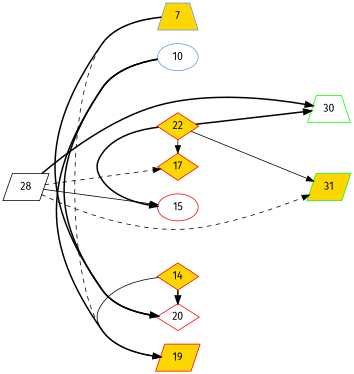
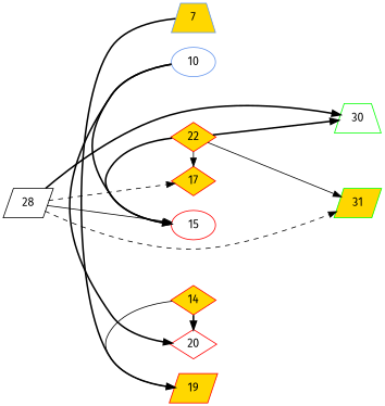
  digraph {
    fontname="Fira Sans"
    rankdir=LR
    ranksep=2.0
    node [color=red fillcolor=gold fontname="Fira Sans" shape=diamond style=filled]
    edge [fontname="Fira Sans" style=bold]
    7 [color=cornflowerblue shape=trapezium]
    10 [color=cornflowerblue fillcolor=white shape=ellipse]
    14
    15 [fillcolor=white shape=ellipse]
    17
    19 [shape=parallelogram]
    20 [fillcolor=white]
    22
    28 [color=black fillcolor=white shape=parallelogram]
    30 [color=green fillcolor=white shape=trapezium]
    31 [color=green shape=parallelogram]
    subgraph sub_1 {
      rank=same
      7
      10
      14
      15
      17
      19
      20
      22
    }
    subgraph sub_2 {
      rank=same
      28
    }
    subgraph sub_3 {
      rank=same
      30
      31
    }
-   7 -> 19 [style=dashed]
-   7 -> 20
-   10 -> 19
+   7 -> 19
+   10 -> 15
    10 -> 20
    14 -> 19 [style=solid]
    14 -> 20
    22 -> 15
    22 -> 17 [style=solid]
    22 -> 30
    22 -> 31 [style=solid]
    28 -> 15 [style=solid]
    28 -> 17 [style=dashed]
    28 -> 30
    28 -> 31 [style=dashed]
  }
